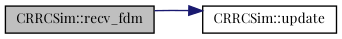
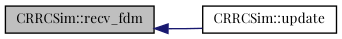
  digraph {
    rankdir=LR
    fontname="Playfair Display"
    node [color=black fontname="Playfair Display" fontsize=10 shape=record style=filled]
    n1 [fillcolor=grey75 fontcolor=black height=0.2 label="CRRCSim::recv_fdm" width=0.4]
    n2 [fillcolor=white height=0.2 label="CRRCSim::update" width=0.4]
-   n2 -> n1 [color=midnightblue dir=back fontname="Playfair Display" fontsize=10 labelfontname=Helvetica labelfontsize=10 style=solid]
+   n1 -> n2 [color=midnightblue dir=back fontname="Playfair Display" fontsize=10 labelfontname=Helvetica labelfontsize=10 style=solid]
  }
